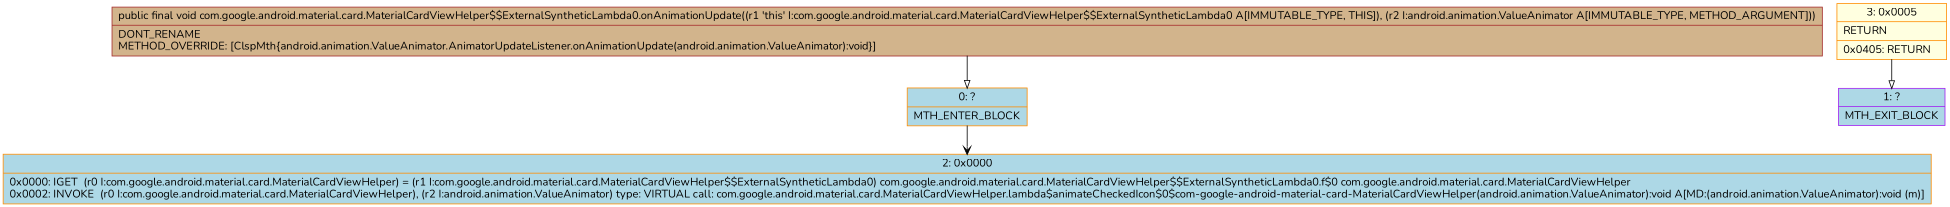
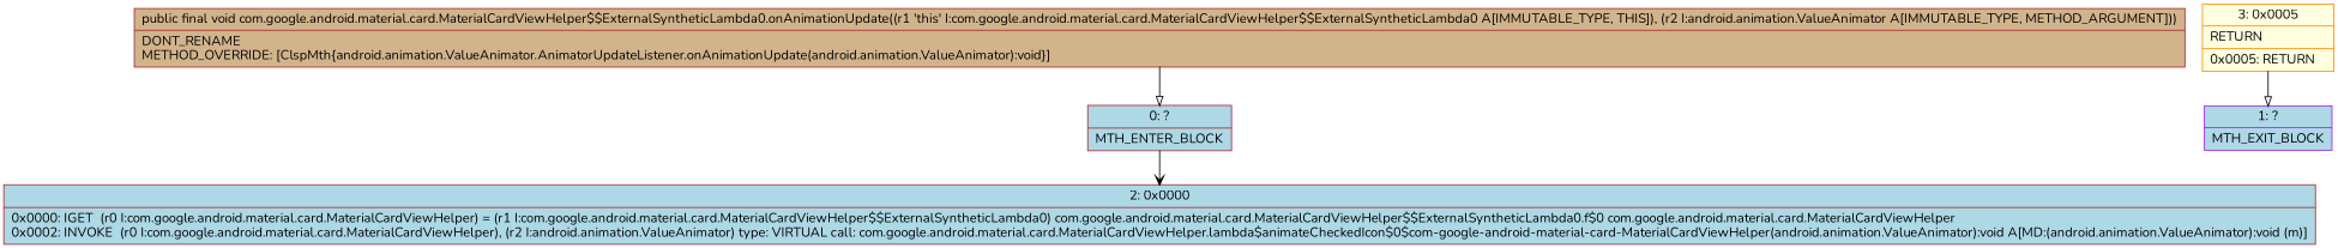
  digraph {
    fontname=Nunito
    node [color=darkorange fillcolor=lightblue fontname=Nunito shape=record style=filled]
    edge [arrowhead=onormal fontname=Nunito]
-   n1 [label="{0\:\ ?|MTH_ENTER_BLOCK\l}"]
-   n2 [label="{2\:\ 0x0000|0x0000: IGET  (r0 I:com.google.android.material.card.MaterialCardViewHelper) = (r1 I:com.google.android.material.card.MaterialCardViewHelper$$ExternalSyntheticLambda0) com.google.android.material.card.MaterialCardViewHelper$$ExternalSyntheticLambda0.f$0 com.google.android.material.card.MaterialCardViewHelper \l0x0002: INVOKE  (r0 I:com.google.android.material.card.MaterialCardViewHelper), (r2 I:android.animation.ValueAnimator) type: VIRTUAL call: com.google.android.material.card.MaterialCardViewHelper.lambda$animateCheckedIcon$0$com\-google\-android\-material\-card\-MaterialCardViewHelper(android.animation.ValueAnimator):void A[MD:(android.animation.ValueAnimator):void (m)]\l}"]
-   n3 [fillcolor=lightyellow label="{3\:\ 0x0005|RETURN\l|0x0405: RETURN   \l}"]
+   n1 [color=brown label="{0\:\ ?|MTH_ENTER_BLOCK\l}"]
+   n2 [color=brown label="{2\:\ 0x0000|0x0000: IGET  (r0 I:com.google.android.material.card.MaterialCardViewHelper) = (r1 I:com.google.android.material.card.MaterialCardViewHelper$$ExternalSyntheticLambda0) com.google.android.material.card.MaterialCardViewHelper$$ExternalSyntheticLambda0.f$0 com.google.android.material.card.MaterialCardViewHelper \l0x0002: INVOKE  (r0 I:com.google.android.material.card.MaterialCardViewHelper), (r2 I:android.animation.ValueAnimator) type: VIRTUAL call: com.google.android.material.card.MaterialCardViewHelper.lambda$animateCheckedIcon$0$com\-google\-android\-material\-card\-MaterialCardViewHelper(android.animation.ValueAnimator):void A[MD:(android.animation.ValueAnimator):void (m)]\l}"]
+   n3 [fillcolor=lightyellow label="{3\:\ 0x0005|RETURN\l|0x0005: RETURN   \l}"]
    n4 [color=purple label="{1\:\ ?|MTH_EXIT_BLOCK\l}"]
    n5 [color=brown fillcolor=tan label="{public final void com.google.android.material.card.MaterialCardViewHelper$$ExternalSyntheticLambda0.onAnimationUpdate((r1 'this' I:com.google.android.material.card.MaterialCardViewHelper$$ExternalSyntheticLambda0 A[IMMUTABLE_TYPE, THIS]), (r2 I:android.animation.ValueAnimator A[IMMUTABLE_TYPE, METHOD_ARGUMENT]))  | DONT_RENAME\lMETHOD_OVERRIDE: [ClspMth\{android.animation.ValueAnimator.AnimatorUpdateListener.onAnimationUpdate(android.animation.ValueAnimator):void\}]\l}"]
    n1 -> n2 [arrowhead=vee]
    n3 -> n4
    n5 -> n1
  }
